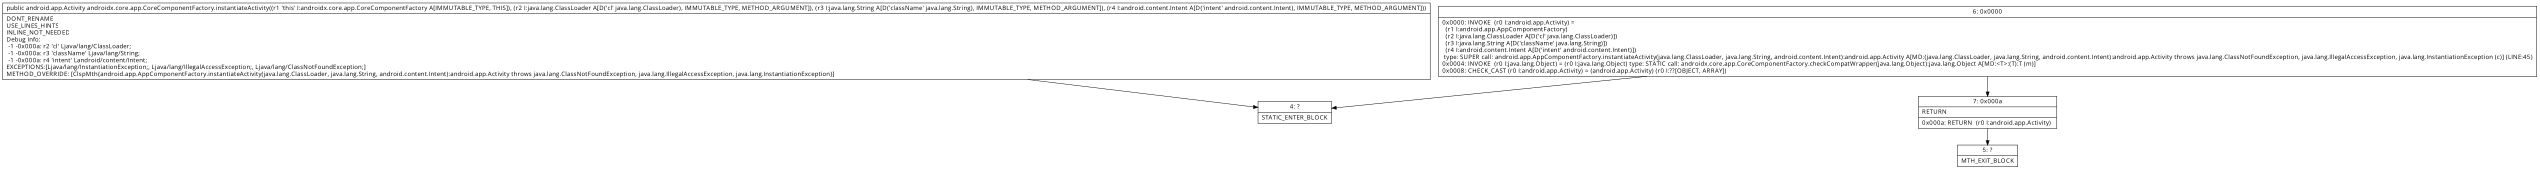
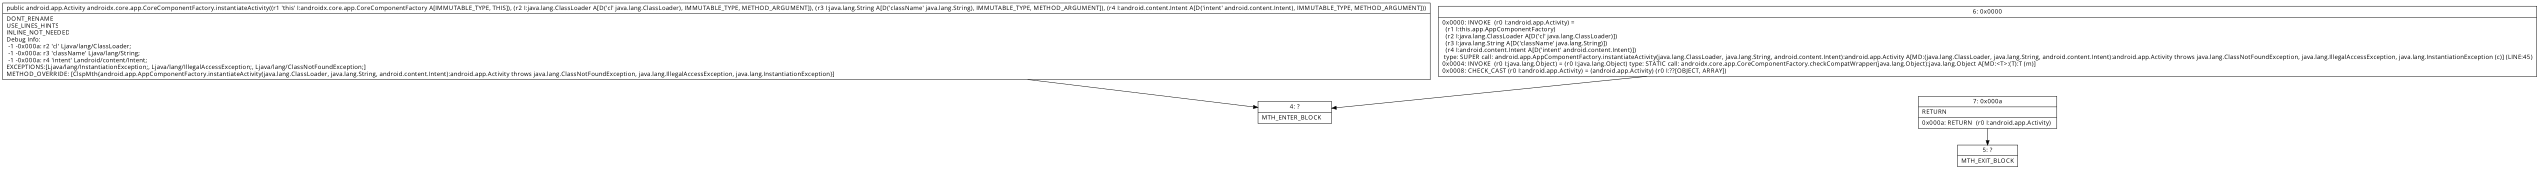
  digraph {
    fontname="Open Sans"
    node [fontname="Open Sans" shape=record]
    edge [fontname="Open Sans"]
-   n1 [label="{4\:\ ?|STATIC_ENTER_BLOCK\l}"]
-   n2 [label="{6\:\ 0x0000|0x0000: INVOKE  (r0 I:android.app.Activity) = \l  (r1 I:android.app.AppComponentFactory)\l  (r2 I:java.lang.ClassLoader A[D('cl' java.lang.ClassLoader)])\l  (r3 I:java.lang.String A[D('className' java.lang.String)])\l  (r4 I:android.content.Intent A[D('intent' android.content.Intent)])\l type: SUPER call: android.app.AppComponentFactory.instantiateActivity(java.lang.ClassLoader, java.lang.String, android.content.Intent):android.app.Activity A[MD:(java.lang.ClassLoader, java.lang.String, android.content.Intent):android.app.Activity throws java.lang.ClassNotFoundException, java.lang.IllegalAccessException, java.lang.InstantiationException (c)] (LINE:45)\l0x0004: INVOKE  (r0 I:java.lang.Object) = (r0 I:java.lang.Object) type: STATIC call: androidx.core.app.CoreComponentFactory.checkCompatWrapper(java.lang.Object):java.lang.Object A[MD:\<T\>:(T):T (m)]\l0x0008: CHECK_CAST (r0 I:android.app.Activity) = (android.app.Activity) (r0 I:??[OBJECT, ARRAY]) \l}"]
+   n1 [label="{4\:\ ?|MTH_ENTER_BLOCK\l}"]
+   n2 [label="{6\:\ 0x0000|0x0000: INVOKE  (r0 I:android.app.Activity) = \l  (r1 I:this.app.AppComponentFactory)\l  (r2 I:java.lang.ClassLoader A[D('cl' java.lang.ClassLoader)])\l  (r3 I:java.lang.String A[D('className' java.lang.String)])\l  (r4 I:android.content.Intent A[D('intent' android.content.Intent)])\l type: SUPER call: android.app.AppComponentFactory.instantiateActivity(java.lang.ClassLoader, java.lang.String, android.content.Intent):android.app.Activity A[MD:(java.lang.ClassLoader, java.lang.String, android.content.Intent):android.app.Activity throws java.lang.ClassNotFoundException, java.lang.IllegalAccessException, java.lang.InstantiationException (c)] (LINE:45)\l0x0004: INVOKE  (r0 I:java.lang.Object) = (r0 I:java.lang.Object) type: STATIC call: androidx.core.app.CoreComponentFactory.checkCompatWrapper(java.lang.Object):java.lang.Object A[MD:\<T\>:(T):T (m)]\l0x0008: CHECK_CAST (r0 I:android.app.Activity) = (android.app.Activity) (r0 I:??[OBJECT, ARRAY]) \l}"]
    n3 [label="{7\:\ 0x000a|RETURN\l|0x000a: RETURN  (r0 I:android.app.Activity) \l}"]
    n4 [label="{5\:\ ?|MTH_EXIT_BLOCK\l}"]
    n5 [label="{public android.app.Activity androidx.core.app.CoreComponentFactory.instantiateActivity((r1 'this' I:androidx.core.app.CoreComponentFactory A[IMMUTABLE_TYPE, THIS]), (r2 I:java.lang.ClassLoader A[D('cl' java.lang.ClassLoader), IMMUTABLE_TYPE, METHOD_ARGUMENT]), (r3 I:java.lang.String A[D('className' java.lang.String), IMMUTABLE_TYPE, METHOD_ARGUMENT]), (r4 I:android.content.Intent A[D('intent' android.content.Intent), IMMUTABLE_TYPE, METHOD_ARGUMENT]))  | DONT_RENAME\lUSE_LINES_HINTS\lINLINE_NOT_NEEDED\lDebug Info:\l  \-1 \-0x000a: r2 'cl' Ljava\/lang\/ClassLoader;\l  \-1 \-0x000a: r3 'className' Ljava\/lang\/String;\l  \-1 \-0x000a: r4 'intent' Landroid\/content\/Intent;\lEXCEPTIONS:[Ljava\/lang\/InstantiationException;, Ljava\/lang\/IllegalAccessException;, Ljava\/lang\/ClassNotFoundException;]\lMETHOD_OVERRIDE: [ClspMth\{android.app.AppComponentFactory.instantiateActivity(java.lang.ClassLoader, java.lang.String, android.content.Intent):android.app.Activity throws java.lang.ClassNotFoundException, java.lang.IllegalAccessException, java.lang.InstantiationException\}]\l}"]
    n2 -> n1
-   n2 -> n3
    n3 -> n4
    n5 -> n1
  }
